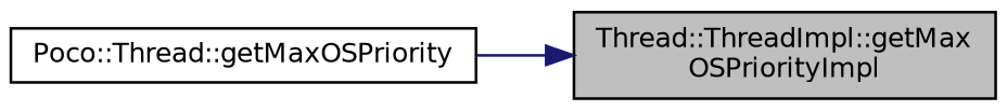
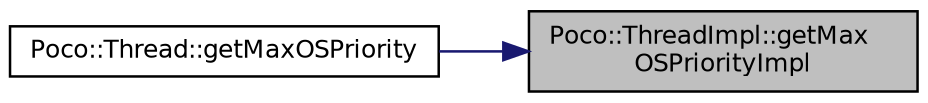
  digraph {
    rankdir=RL
    node [color=black fontname=Helvetica fontsize=10 shape=record style=filled]
-   n1 [fillcolor=grey75 fontcolor=black height=0.2 label="Thread::ThreadImpl::getMax\lOSPriorityImpl" width=0.4]
+   n1 [fillcolor=grey75 fontcolor=black height=0.2 label="Poco::ThreadImpl::getMax\lOSPriorityImpl" width=0.4]
    n2 [fillcolor=white height=0.2 label="Poco::Thread::getMaxOSPriority" width=0.4]
    n1 -> n2 [color=midnightblue dir=back fontname=Helvetica fontsize=10 labelfontname=Helvetica labelfontsize=10 style=solid]
  }
